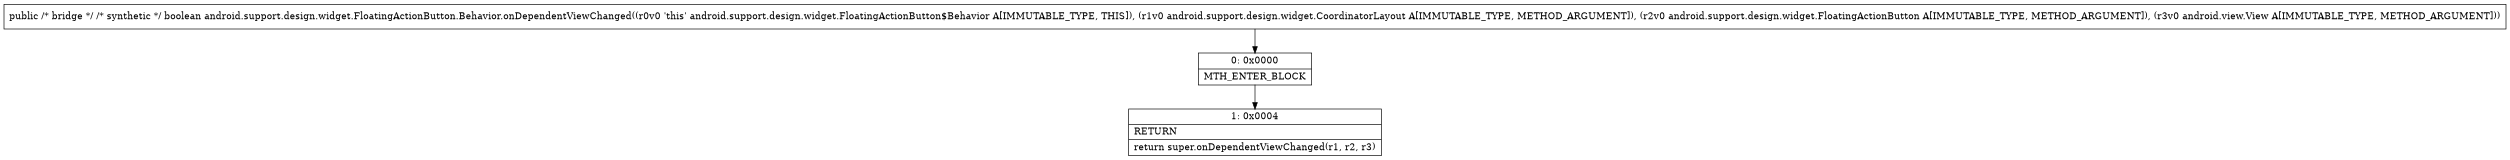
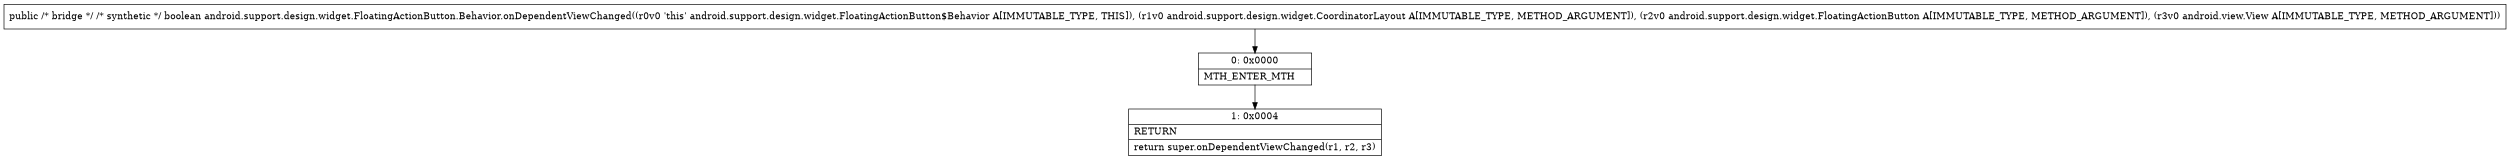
  digraph {
    node [shape=record]
-   n1 [label="{0\:\ 0x0000|MTH_ENTER_BLOCK\l}"]
+   n1 [label="{0\:\ 0x0000|MTH_ENTER_MTH\l}"]
    n2 [label="{1\:\ 0x0004|RETURN\l|return super.onDependentViewChanged(r1, r2, r3)\l}"]
    n3 [label="{public \/* bridge *\/ \/* synthetic *\/ boolean android.support.design.widget.FloatingActionButton.Behavior.onDependentViewChanged((r0v0 'this' android.support.design.widget.FloatingActionButton$Behavior A[IMMUTABLE_TYPE, THIS]), (r1v0 android.support.design.widget.CoordinatorLayout A[IMMUTABLE_TYPE, METHOD_ARGUMENT]), (r2v0 android.support.design.widget.FloatingActionButton A[IMMUTABLE_TYPE, METHOD_ARGUMENT]), (r3v0 android.view.View A[IMMUTABLE_TYPE, METHOD_ARGUMENT])) }"]
    n1 -> n2
    n3 -> n1
  }
